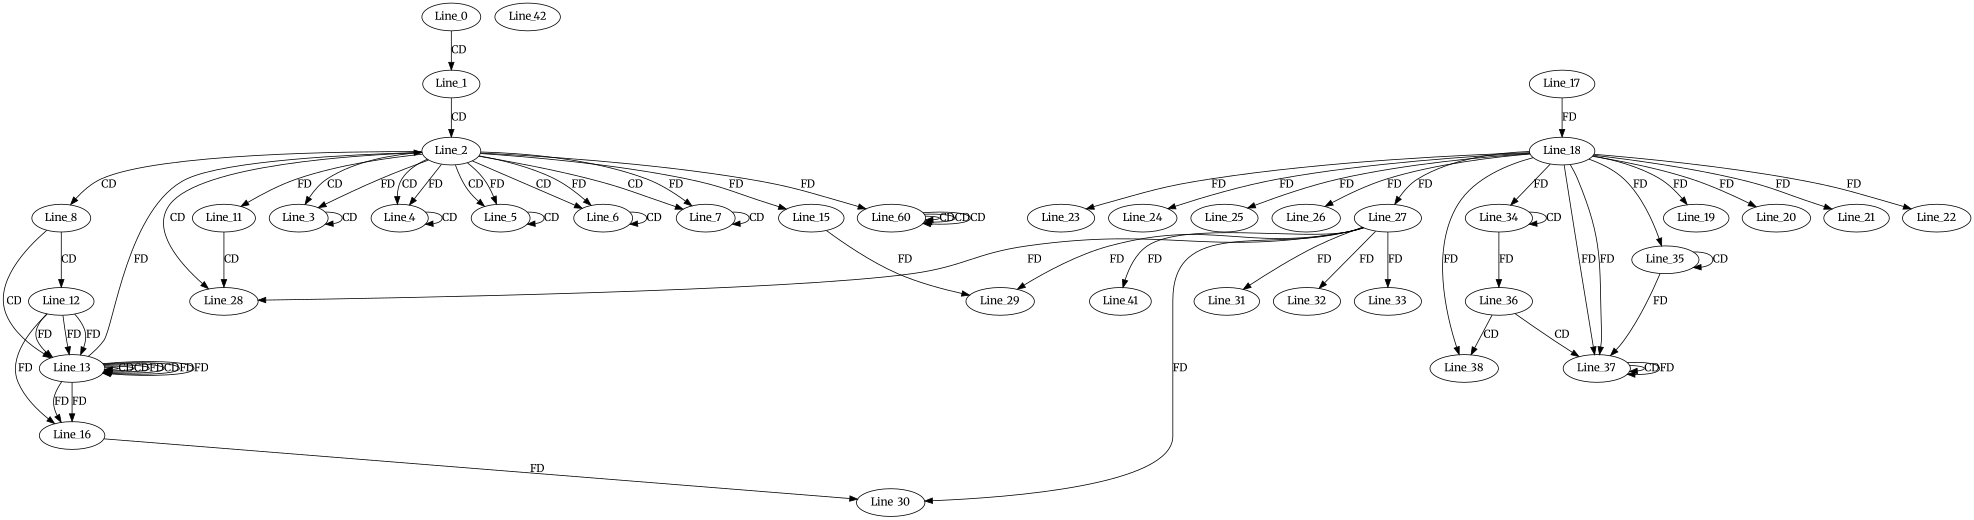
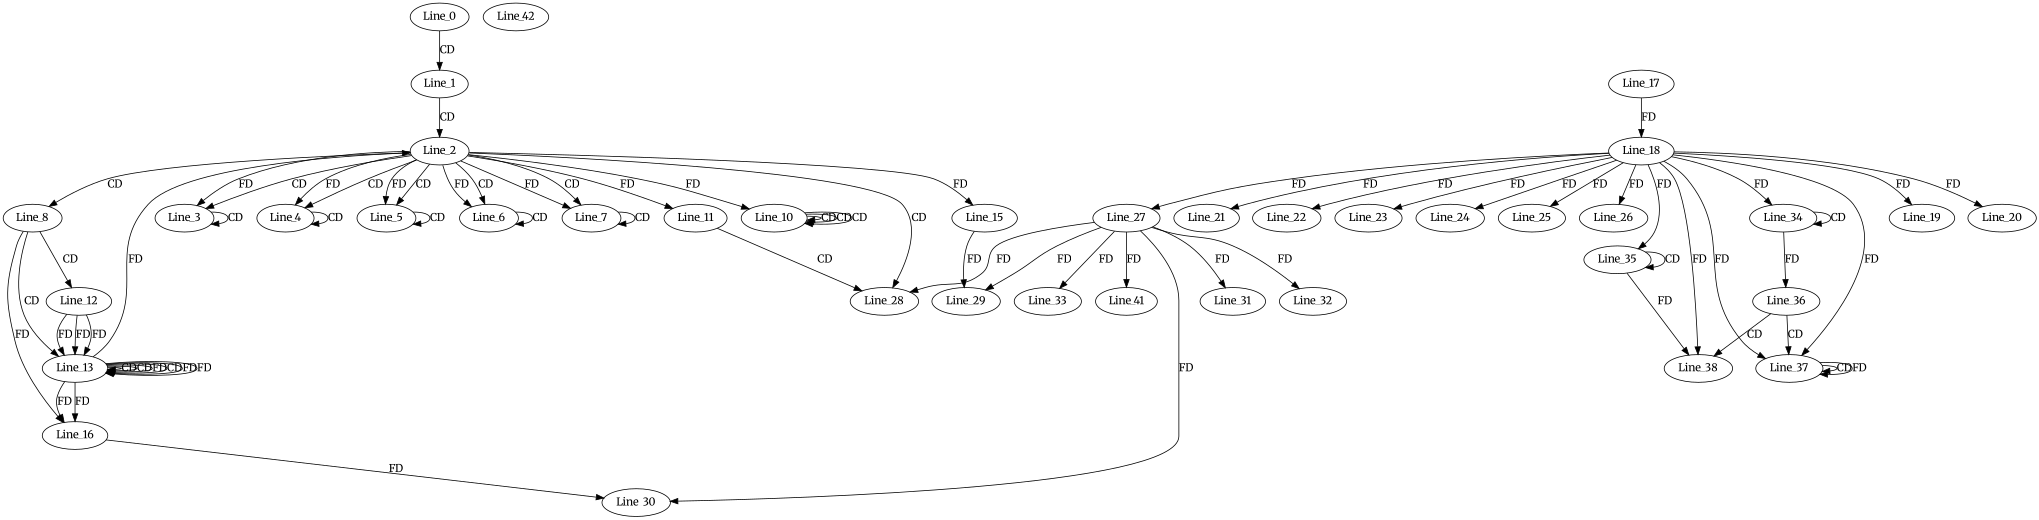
  digraph {
    fontname=Merriweather
    node [fontname=Merriweather]
    edge [fontname=Merriweather]
    Line_0
    Line_1
    Line_2
    Line_3
    Line_4
    Line_5
    Line_6
    Line_7
    Line_8
-   Line_10 [label=Line_60]
+   Line_10
    Line_11
    Line_15
    Line_28
    Line_13
    Line_12
    Line_16
    Line_29
    Line_30
    Line_17
    Line_18
    Line_19
    Line_20
    Line_21
    Line_22
    Line_23
    Line_24
    Line_25
    Line_26
    Line_27
    Line_34
    Line_35
    Line_37
    Line_38
    Line_31
    Line_32
    Line_33
    Line_41
    Line_36
    Line_42
    Line_0 -> Line_1 [label=CD]
    Line_1 -> Line_2 [label=CD]
    Line_2 -> Line_3 [label=CD]
    Line_2 -> Line_3 [label=FD]
    Line_2 -> Line_4 [label=CD]
    Line_2 -> Line_4 [label=FD]
    Line_2 -> Line_5 [label=CD]
    Line_2 -> Line_5 [label=FD]
    Line_2 -> Line_6 [label=CD]
    Line_2 -> Line_6 [label=FD]
    Line_2 -> Line_7 [label=CD]
    Line_2 -> Line_7 [label=FD]
    Line_2 -> Line_8 [label=CD]
    Line_2 -> Line_10 [label=FD]
    Line_2 -> Line_11 [label=FD]
    Line_2 -> Line_15 [label=FD]
    Line_2 -> Line_28 [label=CD]
    Line_3 -> Line_3 [label=CD]
    Line_4 -> Line_4 [label=CD]
    Line_5 -> Line_5 [label=CD]
    Line_6 -> Line_6 [label=CD]
    Line_7 -> Line_7 [label=CD]
    Line_8 -> Line_13 [label=CD]
    Line_8 -> Line_12 [label=CD]
    Line_10 -> Line_10 [label=CD]
    Line_10 -> Line_10 [label=CD]
    Line_10 -> Line_10 [label=CD]
    Line_11 -> Line_28 [label=CD]
    Line_15 -> Line_29 [label=FD]
    Line_13 -> Line_2 [label=FD]
    Line_13 -> Line_13 [label=CD]
    Line_13 -> Line_13 [label=CD]
    Line_13 -> Line_13 [label=FD]
    Line_13 -> Line_13 [label=CD]
    Line_13 -> Line_13 [label=FD]
    Line_13 -> Line_13 [label=FD]
    Line_13 -> Line_16 [label=FD]
    Line_13 -> Line_16 [label=FD]
    Line_12 -> Line_13 [label=FD]
    Line_12 -> Line_13 [label=FD]
    Line_12 -> Line_13 [label=FD]
-   Line_12 -> Line_16 [label=FD]
+   Line_8 -> Line_16 [label=FD]
    Line_16 -> Line_30 [label=FD]
    Line_17 -> Line_18 [label=FD]
    Line_18 -> Line_19 [label=FD]
    Line_18 -> Line_20 [label=FD]
    Line_18 -> Line_21 [label=FD]
    Line_18 -> Line_22 [label=FD]
    Line_18 -> Line_23 [label=FD]
    Line_18 -> Line_24 [label=FD]
    Line_18 -> Line_25 [label=FD]
    Line_18 -> Line_26 [label=FD]
    Line_18 -> Line_27 [label=FD]
    Line_18 -> Line_34 [label=FD]
    Line_18 -> Line_35 [label=FD]
    Line_18 -> Line_37 [label=FD]
    Line_18 -> Line_37 [label=FD]
    Line_18 -> Line_38 [label=FD]
    Line_27 -> Line_28 [label=FD]
    Line_27 -> Line_29 [label=FD]
    Line_27 -> Line_30 [label=FD]
    Line_27 -> Line_31 [label=FD]
    Line_27 -> Line_32 [label=FD]
    Line_27 -> Line_33 [label=FD]
    Line_27 -> Line_41 [label=FD]
    Line_34 -> Line_34 [label=CD]
    Line_34 -> Line_36 [label=FD]
    Line_35 -> Line_35 [label=CD]
-   Line_35 -> Line_37 [label=FD]
+   Line_35 -> Line_38 [label=FD]
    Line_37 -> Line_37 [label=CD]
    Line_37 -> Line_37 [label=FD]
    Line_36 -> Line_37 [label=CD]
    Line_36 -> Line_38 [label=CD]
  }
